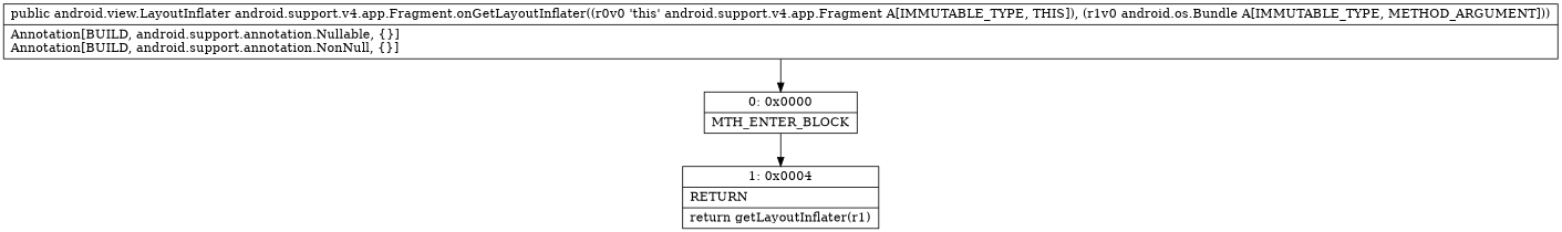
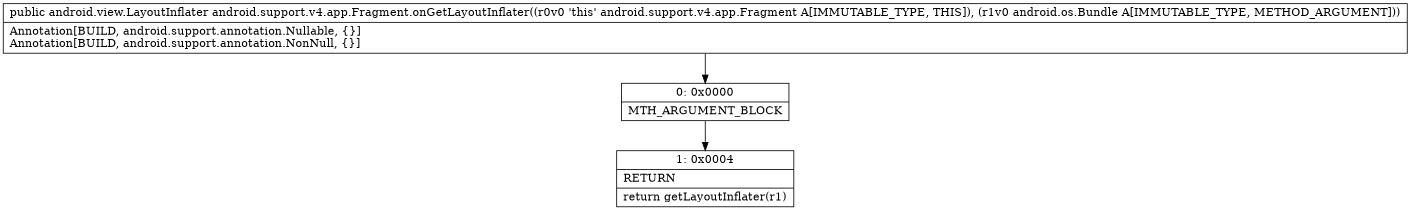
  digraph {
    node [shape=record]
-   n1 [label="{0\:\ 0x0000|MTH_ENTER_BLOCK\l}"]
+   n1 [label="{0\:\ 0x0000|MTH_ARGUMENT_BLOCK\l}"]
    n2 [label="{1\:\ 0x0004|RETURN\l|return getLayoutInflater(r1)\l}"]
    n3 [label="{public android.view.LayoutInflater android.support.v4.app.Fragment.onGetLayoutInflater((r0v0 'this' android.support.v4.app.Fragment A[IMMUTABLE_TYPE, THIS]), (r1v0 android.os.Bundle A[IMMUTABLE_TYPE, METHOD_ARGUMENT]))  | Annotation[BUILD, android.support.annotation.Nullable, \{\}]\lAnnotation[BUILD, android.support.annotation.NonNull, \{\}]\l}"]
    n1 -> n2
    n3 -> n1
  }
